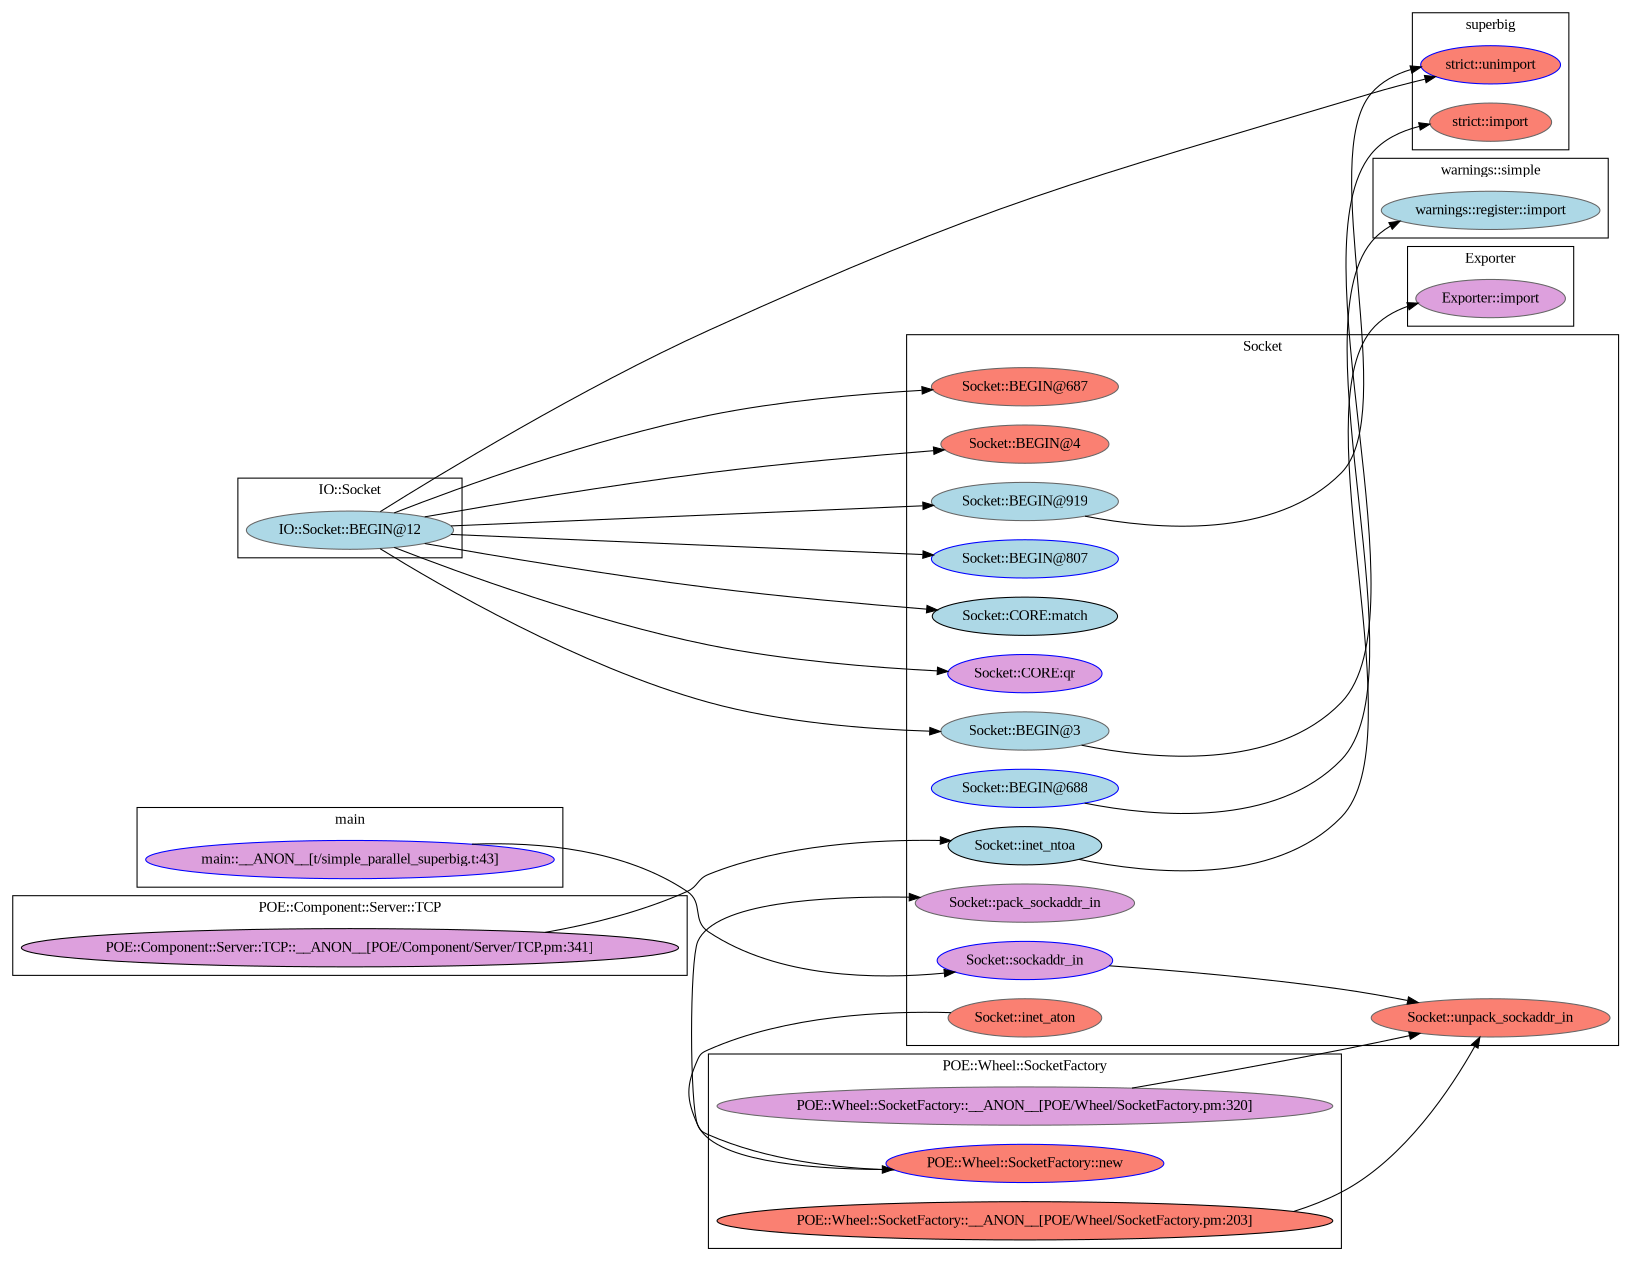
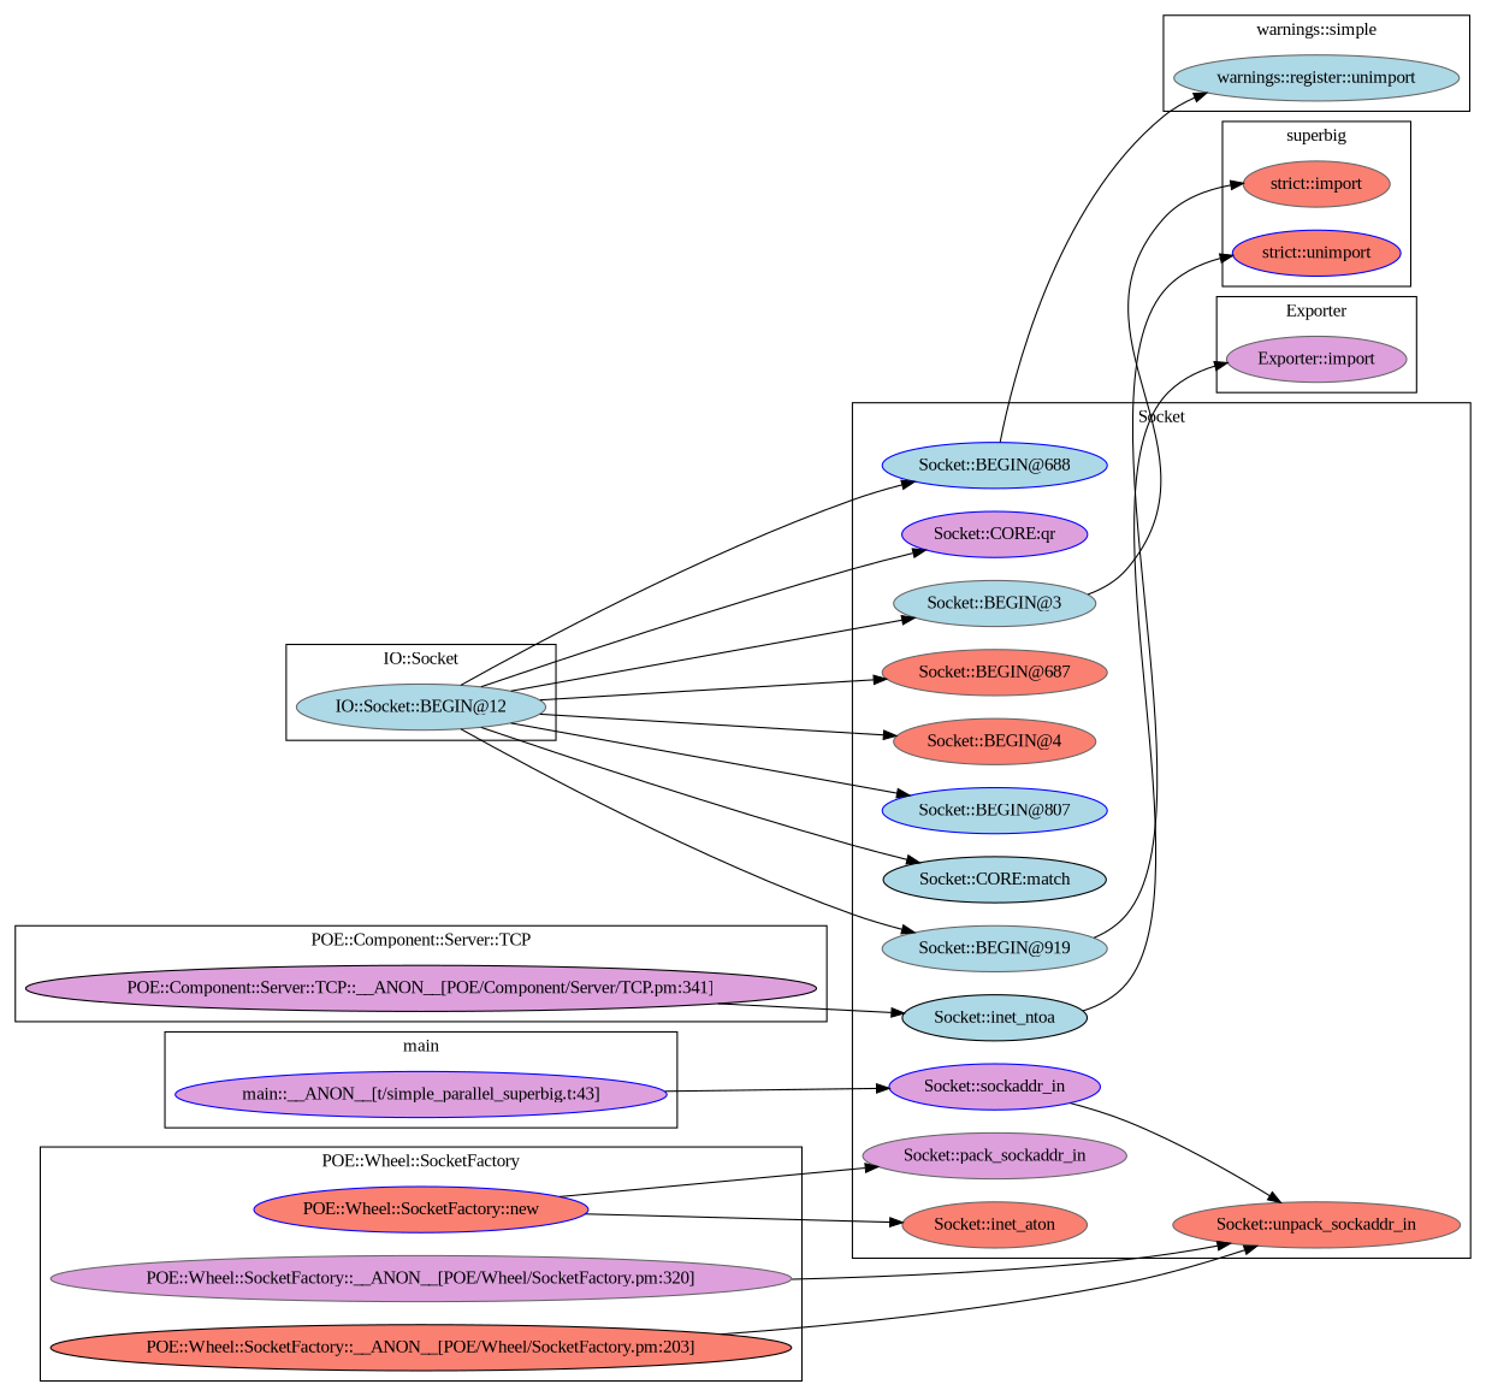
  digraph {
    fontname="Liberation Serif"
    rankdir=LR
    node [color=gray40 fillcolor=lightblue fontname="Liberation Serif" style=filled]
    edge [fontname="Liberation Serif"]
    "IO::Socket::BEGIN@12"
    "POE::Wheel::SocketFactory::__ANON__[POE/Wheel/SocketFactory.pm:320]" [fillcolor=plum]
    "POE::Wheel::SocketFactory::new" [color=blue fillcolor=salmon]
    "POE::Wheel::SocketFactory::__ANON__[POE/Wheel/SocketFactory.pm:203]" [color=black fillcolor=salmon]
    "Exporter::import" [fillcolor=plum]
-   "warnings::register::import"
+   "warnings::register::import" [label="warnings::register::unimport"]
    "POE::Component::Server::TCP::__ANON__[POE/Component/Server/TCP.pm:341]" [color=black fillcolor=plum]
    "strict::import" [fillcolor=salmon]
    "strict::unimport" [color=blue fillcolor=salmon]
    "main::__ANON__[t/simple_parallel_superbig.t:43]" [color=blue fillcolor=plum]
    "Socket::BEGIN@4" [fillcolor=salmon]
    "Socket::BEGIN@807" [color=blue]
    "Socket::unpack_sockaddr_in" [fillcolor=salmon]
    "Socket::CORE:match" [color=black]
    "Socket::BEGIN@688" [color=blue]
    "Socket::BEGIN@3"
    "Socket::CORE:qr" [color=blue fillcolor=plum]
    "Socket::pack_sockaddr_in" [fillcolor=plum]
    "Socket::BEGIN@919"
    "Socket::inet_ntoa" [color=black]
    "Socket::sockaddr_in" [color=blue fillcolor=plum]
    "Socket::BEGIN@687" [fillcolor=salmon]
    "Socket::inet_aton" [fillcolor=salmon]
    subgraph cluster_1 {
      label="IO::Socket"
      "IO::Socket::BEGIN@12"
    }
    subgraph cluster_2 {
      label="POE::Wheel::SocketFactory"
      "POE::Wheel::SocketFactory::__ANON__[POE/Wheel/SocketFactory.pm:320]"
      "POE::Wheel::SocketFactory::new"
      "POE::Wheel::SocketFactory::__ANON__[POE/Wheel/SocketFactory.pm:203]"
    }
    subgraph cluster_3 {
      label=Exporter
      "Exporter::import"
    }
    subgraph cluster_4 {
      label="warnings::simple"
      "warnings::register::import"
    }
    subgraph cluster_5 {
      label="POE::Component::Server::TCP"
      "POE::Component::Server::TCP::__ANON__[POE/Component/Server/TCP.pm:341]"
    }
    subgraph cluster_6 {
      label=superbig
      "strict::import"
      "strict::unimport"
    }
    subgraph cluster_7 {
      label=main
      "main::__ANON__[t/simple_parallel_superbig.t:43]"
    }
    subgraph cluster_8 {
      label=Socket
      "Socket::BEGIN@4"
      "Socket::BEGIN@807"
      "Socket::unpack_sockaddr_in"
      "Socket::CORE:match"
      "Socket::BEGIN@688"
      "Socket::BEGIN@3"
      "Socket::CORE:qr"
      "Socket::pack_sockaddr_in"
      "Socket::BEGIN@919"
      "Socket::inet_ntoa"
      "Socket::sockaddr_in"
      "Socket::BEGIN@687"
      "Socket::inet_aton"
    }
    "IO::Socket::BEGIN@12" -> "Socket::BEGIN@4"
    "IO::Socket::BEGIN@12" -> "Socket::BEGIN@807"
    "IO::Socket::BEGIN@12" -> "Socket::CORE:match"
-   "IO::Socket::BEGIN@12" -> "strict::unimport"
+   "IO::Socket::BEGIN@12" -> "Socket::BEGIN@688"
    "IO::Socket::BEGIN@12" -> "Socket::BEGIN@3"
    "IO::Socket::BEGIN@12" -> "Socket::CORE:qr"
    "IO::Socket::BEGIN@12" -> "Socket::BEGIN@919"
    "IO::Socket::BEGIN@12" -> "Socket::BEGIN@687"
    "POE::Wheel::SocketFactory::__ANON__[POE/Wheel/SocketFactory.pm:320]" -> "Socket::unpack_sockaddr_in"
    "POE::Wheel::SocketFactory::new" -> "Socket::pack_sockaddr_in"
-   "Socket::inet_aton" -> "POE::Wheel::SocketFactory::new"
+   "POE::Wheel::SocketFactory::new" -> "Socket::inet_aton"
    "POE::Wheel::SocketFactory::__ANON__[POE/Wheel/SocketFactory.pm:203]" -> "Socket::unpack_sockaddr_in"
    "POE::Component::Server::TCP::__ANON__[POE/Component/Server/TCP.pm:341]" -> "Socket::inet_ntoa"
    "main::__ANON__[t/simple_parallel_superbig.t:43]" -> "Socket::sockaddr_in"
    "Socket::BEGIN@688" -> "warnings::register::import"
    "Socket::BEGIN@3" -> "strict::import"
    "Socket::BEGIN@919" -> "strict::unimport"
    "Socket::inet_ntoa" -> "Exporter::import"
    "Socket::sockaddr_in" -> "Socket::unpack_sockaddr_in"
  }
